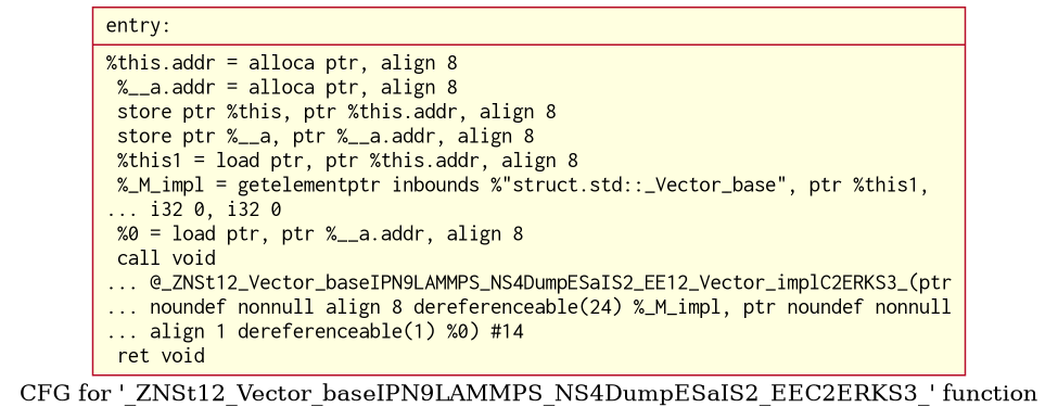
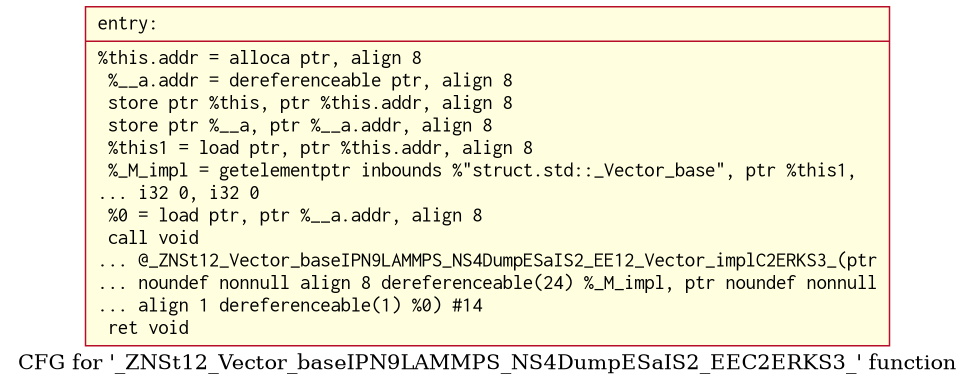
  digraph {
    label="CFG for '_ZNSt12_Vector_baseIPN9LAMMPS_NS4DumpESaIS2_EEC2ERKS3_' function"
-   n1 [color="#b70d28ff" fillcolor=lightyellow fontname=Courier label="{entry:\l|  %this.addr = alloca ptr, align 8\l  %__a.addr = alloca ptr, align 8\l  store ptr %this, ptr %this.addr, align 8\l  store ptr %__a, ptr %__a.addr, align 8\l  %this1 = load ptr, ptr %this.addr, align 8\l  %_M_impl = getelementptr inbounds %\"struct.std::_Vector_base\", ptr %this1,\l... i32 0, i32 0\l  %0 = load ptr, ptr %__a.addr, align 8\l  call void\l... @_ZNSt12_Vector_baseIPN9LAMMPS_NS4DumpESaIS2_EE12_Vector_implC2ERKS3_(ptr\l... noundef nonnull align 8 dereferenceable(24) %_M_impl, ptr noundef nonnull\l... align 1 dereferenceable(1) %0) #14\l  ret void\l}" shape=record style=filled]
+   n1 [color="#b70d28ff" fillcolor=lightyellow fontname=Courier label="{entry:\l|  %this.addr = alloca ptr, align 8\l  %__a.addr = dereferenceable ptr, align 8\l  store ptr %this, ptr %this.addr, align 8\l  store ptr %__a, ptr %__a.addr, align 8\l  %this1 = load ptr, ptr %this.addr, align 8\l  %_M_impl = getelementptr inbounds %\"struct.std::_Vector_base\", ptr %this1,\l... i32 0, i32 0\l  %0 = load ptr, ptr %__a.addr, align 8\l  call void\l... @_ZNSt12_Vector_baseIPN9LAMMPS_NS4DumpESaIS2_EE12_Vector_implC2ERKS3_(ptr\l... noundef nonnull align 8 dereferenceable(24) %_M_impl, ptr noundef nonnull\l... align 1 dereferenceable(1) %0) #14\l  ret void\l}" shape=record style=filled]
  }
